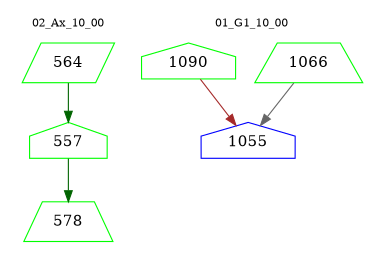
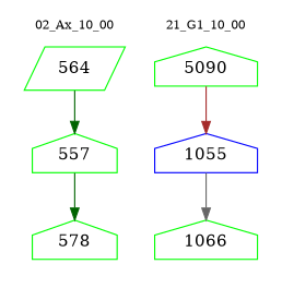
  digraph {
    node [color=green shape=house]
    edge [color=darkgreen]
    n1 [label=564 shape=parallelogram]
    n2 [label=557]
-   n3 [label=578 shape=trapezium]
-   n4 [label=1066 shape=trapezium]
+   n3 [label=578]
+   n4 [label=1066]
    n5 [color=blue label=1055]
-   n6 [label=1090]
+   n6 [label=5090]
    subgraph cluster_1 {
      color=white
      fontsize=10
      label="02_Ax_10_00"
      n1
      n2
      n3
    }
    subgraph cluster_2 {
      color=white
      fontsize=10
-     label="01_G1_10_00"
+     label="21_G1_10_00"
      n4
      n5
      n6
    }
    n1 -> n2
    n2 -> n3
-   n4 -> n5 [color=gray40]
+   n5 -> n4 [color=gray40]
    n6 -> n5 [color=brown]
  }
